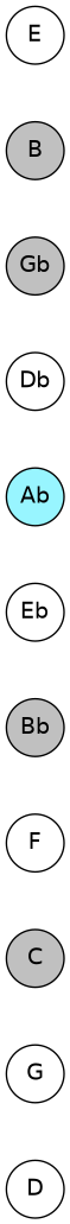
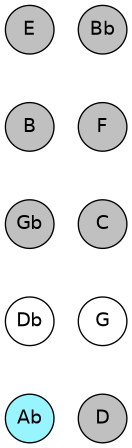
  graph {
    mindist=.1
    node [fillcolor=white fontname=Helvetica margin=0 shape=circle style=filled]
    edge [style=invis]
-   E
+   E [fillcolor=gray]
    B [fillcolor=gray]
    Gb [fillcolor=gray]
    Db
    Ab [fillcolor=cadetblue1]
-   Eb
    Bb [fillcolor=gray]
-   F
+   F [fillcolor=gray]
    C [fillcolor=gray]
    G
-   D
+   D [fillcolor=gray]
    subgraph sub_1 {
      E
      B
      Gb
      Db
      Ab
-     Eb
      Bb
      F
      C
      G
      D
    }
    E -- B
    B -- Gb
    Gb -- Db
    Db -- Ab
-   Ab -- Eb
-   Eb -- Bb
    Bb -- F
    F -- C
    C -- G
    G -- D
  }
